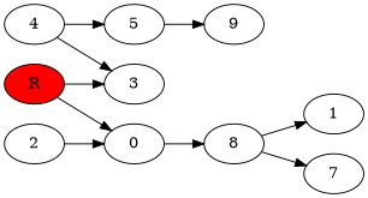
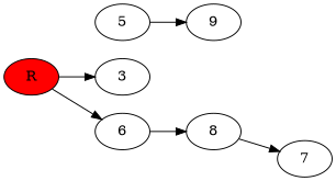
  digraph {
    rankdir=LR
-   4
    3
    5
-   2
-   6 [label=0]
+   6
    8
    9
-   1
    7
    R [fillcolor="#ff0000" style=filled]
-   4 -> 3
-   4 -> 5
    5 -> 9
-   2 -> 6
    6 -> 8
-   8 -> 1
    8 -> 7
    R -> 3
    R -> 6
  }
